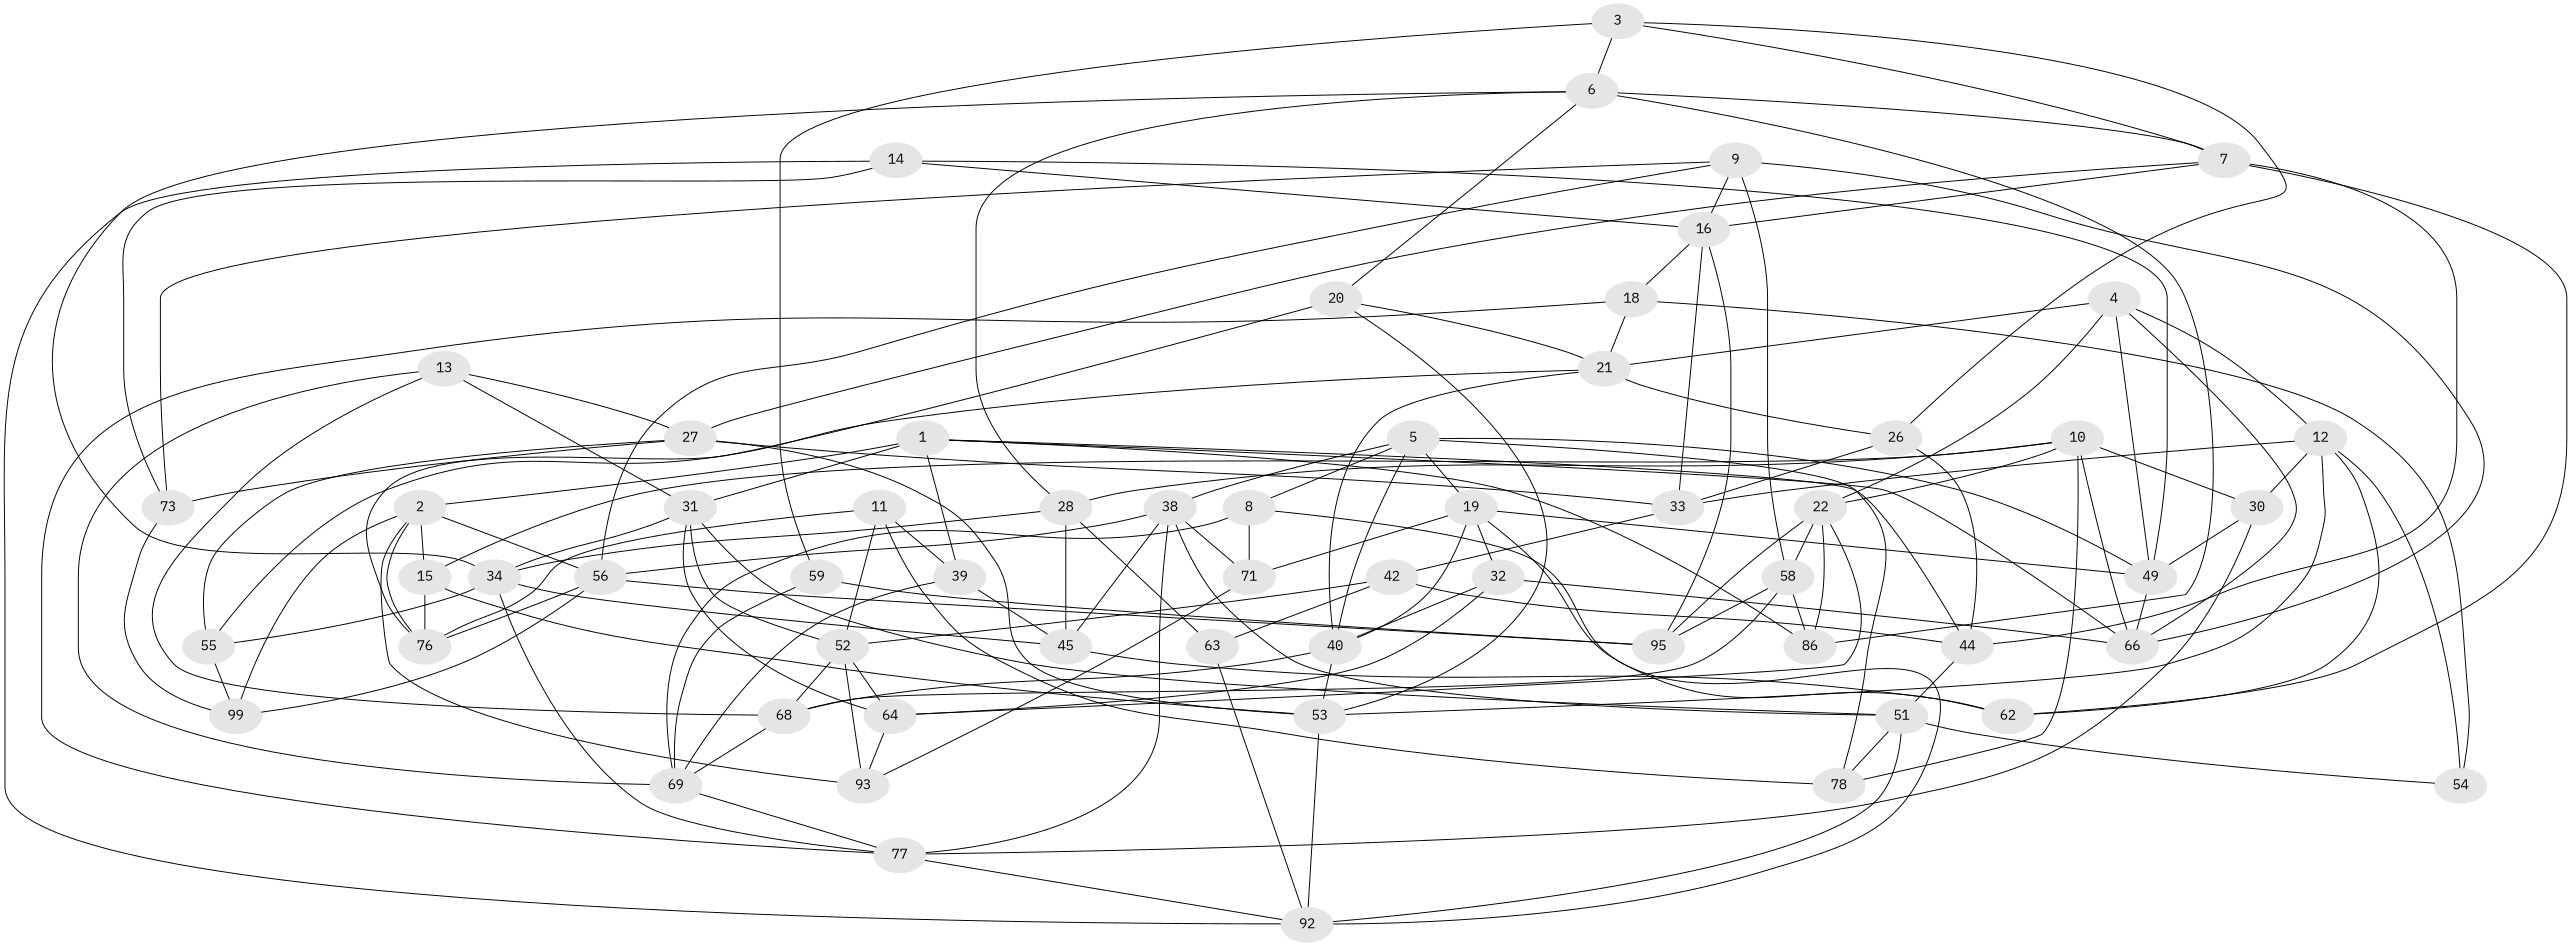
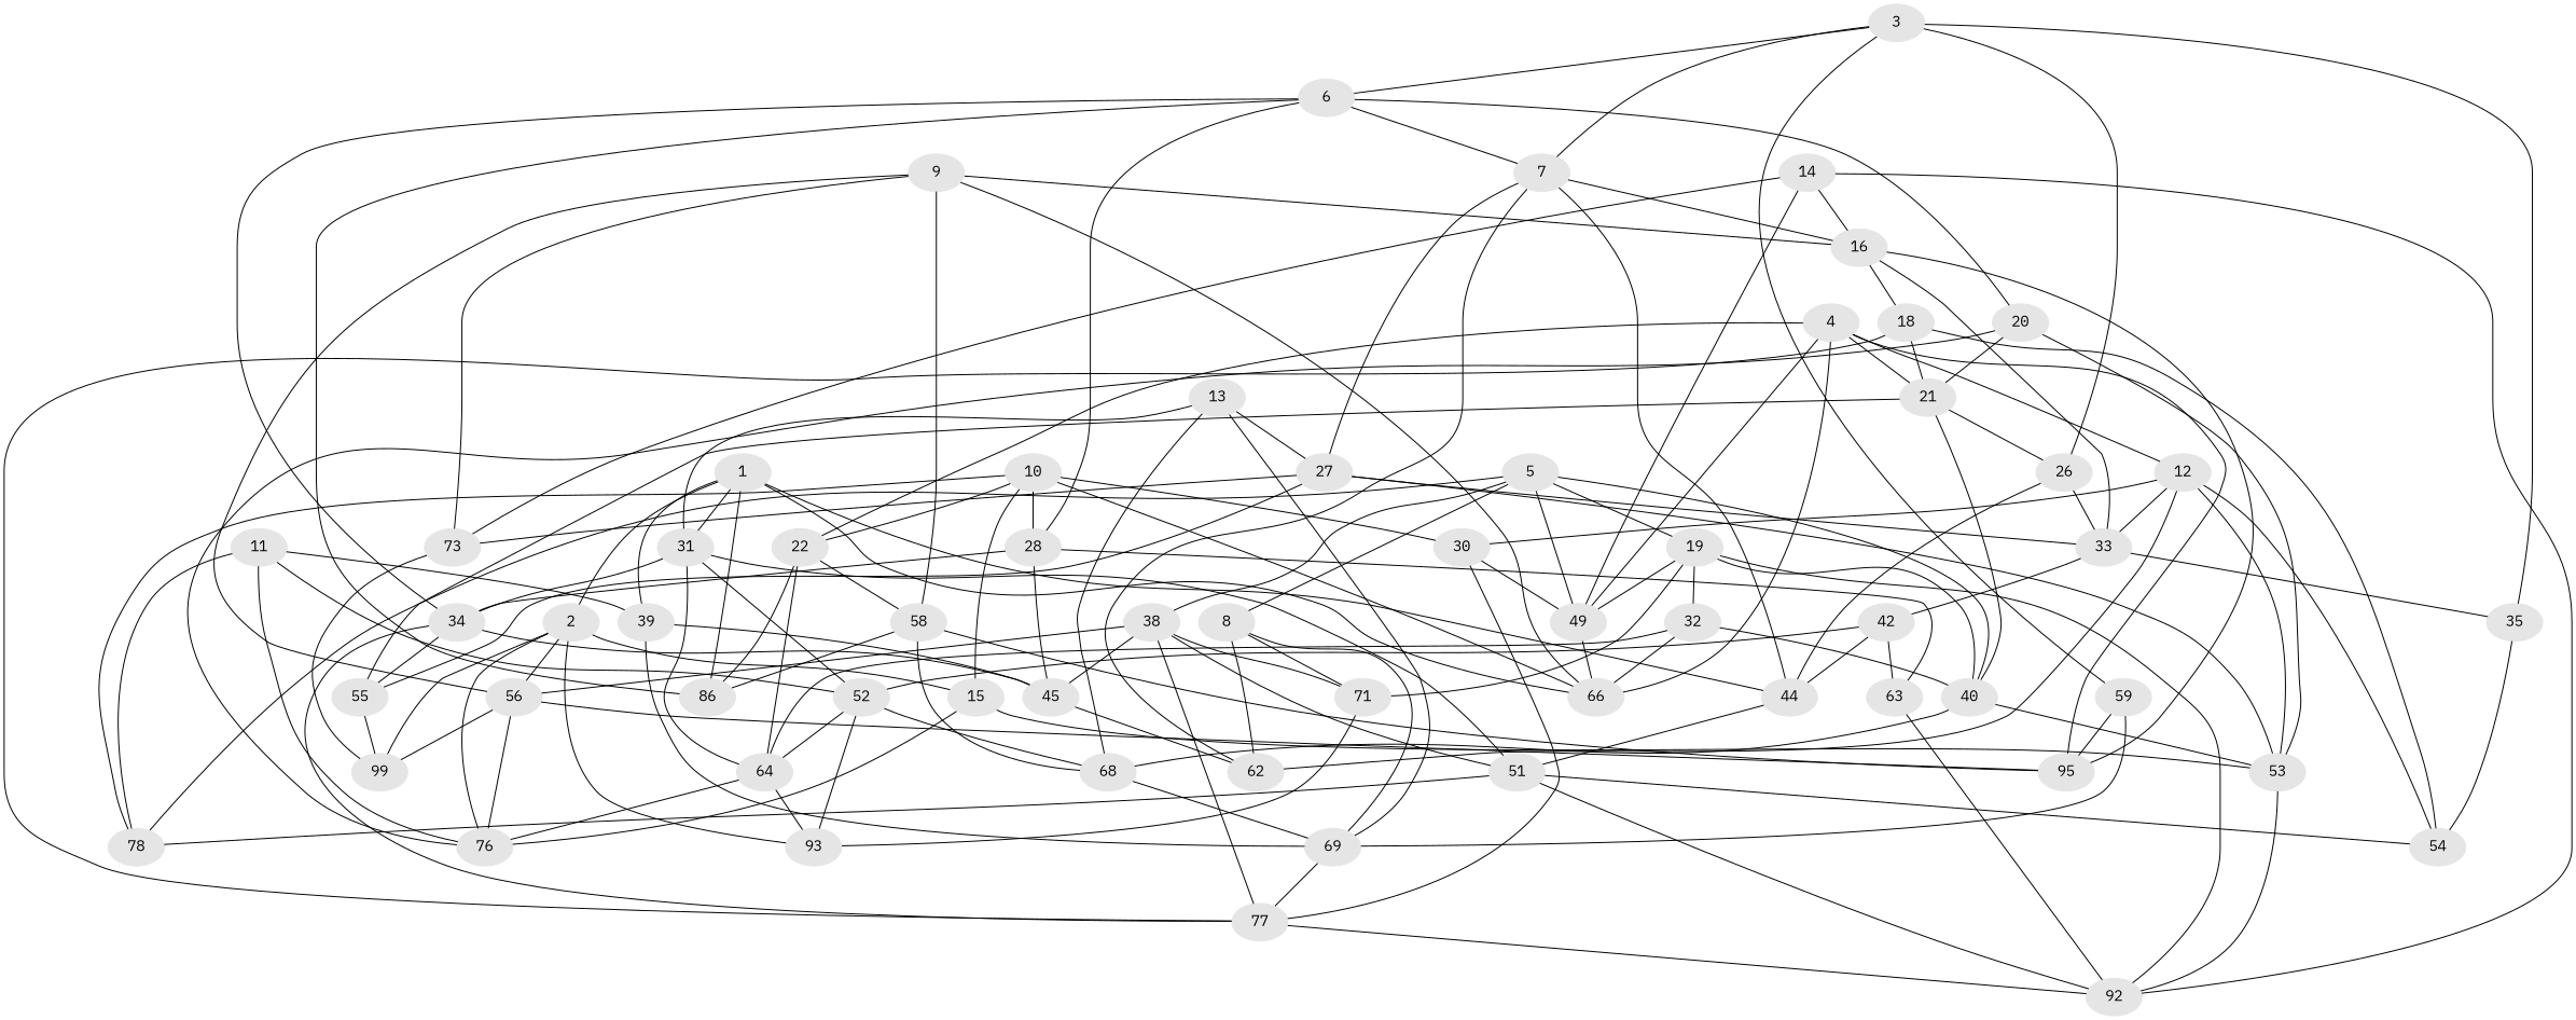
  graph {
    fontname="IBM Plex Mono"
    node [color=gray90 fontname="IBM Plex Mono" style=filled]
    edge [fontname="IBM Plex Mono"]
    1 [super="+25"]
    2 [super="+23"]
    31 [super="+43"]
    39
    44
    66 [super="+89"]
    86
    15
    56 [super="+88"]
    76 [super="+84"]
    93
    99
    34 [super="+82"]
    52 [super="+57"]
    64 [super="+72"]
    51 [super="+61"]
    69 [super="+70"]
    45 [super="+48"]
    53 [super="+87"]
    n20 [label=95 super="+67"]
    3 [super="+17"]
    6 [super="+29"]
    7 [super="+90"]
    26
+   35
    59
    20
    28 [super="+79"]
    16 [super="+81"]
    27 [super="+74"]
    62
    33 [super="+96"]
    54
    4 [super="+24"]
    12 [super="+36"]
    21 [super="+47"]
    22 [super="+85"]
    49 [super="+98"]
    30
    40 [super="+97"]
    55
    58 [super="+95"]
    5 [super="+46"]
    8
    19 [super="+83"]
    38 [super="+41"]
    78
    71
    92 [super="+94"]
    32
    77 [super="+80"]
    68 [super="+91"]
    63
    18
    73
    9 [super="+75"]
    10 [super="+37"]
    11
    42 [super="+50"]
    13
    14
    1 -- 2
    1 -- 31
    1 -- 39
    1 -- 44
    1 -- 66
    1 -- 86
    2 -- 15
    2 -- 56
    2 -- 76
    2 -- 93
    2 -- 99
    31 -- 34
    31 -- 52
    31 -- 64
    31 -- 51
    39 -- 69
    39 -- 45
    44 -- 51
    15 -- 76
    15 -- 53
    56 -- 76
    56 -- 99
    56 -- n20
    34 -- 45
    34 -- 55
    34 -- 77
    52 -- 93
    52 -- 64
    52 -- 68
+   64 -- 76
    64 -- 93
    51 -- 54
    51 -- 78
    51 -- 92
    69 -- 77
    45 -- 62
    53 -- 92
    3 -- 6
    3 -- 7
    3 -- 26
+   3 -- 35 [weight=2]
    3 -- 59
    6 -- 86
    6 -- 34
    6 -- 7
    6 -- 20
    6 -- 28
    7 -- 44
    7 -- 16
    7 -- 27
    7 -- 62
    26 -- 44
    26 -- 33
+   35 -- 54
    59 -- 69
    59 -- n20 [weight=2]
    20 -- 76
    20 -- 53
    20 -- 21
    28 -- 34
    28 -- 45 [weight=2]
    28 -- 63
    16 -- n20
    16 -- 33
    16 -- 18
    27 -- 53
    27 -- 33
    27 -- 55
    27 -- 73
+   33 -- 35
    33 -- 42
    4 -- 66
    4 -- 12
    4 -- 21
    4 -- 22
    4 -- 49
    12 -- 53
    12 -- 62
    12 -- 33
    12 -- 54
    12 -- 30
    21 -- 26
    21 -- 40
    21 -- 55
    22 -- 86
    22 -- 64
-   22 -- n20
+   4 -- n20
    22 -- 58
    49 -- 66
    30 -- 49
    30 -- 77
    40 -- 53
    40 -- 68
    55 -- 99
    58 -- 86
    58 -- n20
    58 -- 68
    5 -- 49
    5 -- 40
    5 -- 8
    5 -- 19
    5 -- 38
    5 -- 78
    8 -- 69
    8 -- 62
    8 -- 71
    19 -- 49
    19 -- 40
    19 -- 71
    19 -- 92
    19 -- 32
    38 -- 56
    38 -- 51
    38 -- 45
    38 -- 71
    38 -- 77
    71 -- 93
    32 -- 66
    32 -- 64
    32 -- 40
    77 -- 92
    68 -- 69
    63 -- 92
    18 -- 54
    18 -- 21
    18 -- 77
    73 -- 99
    9 -- 66
    9 -- 56
    9 -- 16
    9 -- 58 [weight=2]
    9 -- 73
    10 -- 66
    10 -- 15
    10 -- 28
    10 -- 22
    10 -- 30
    10 -- 78
    11 -- 39
    11 -- 76
    11 -- 52
    11 -- 78
    42 -- 44
    42 -- 52
    42 -- 63
    13 -- 31
    13 -- 69
    13 -- 27
    13 -- 68
    14 -- 16
    14 -- 49
    14 -- 92
    14 -- 73
  }
